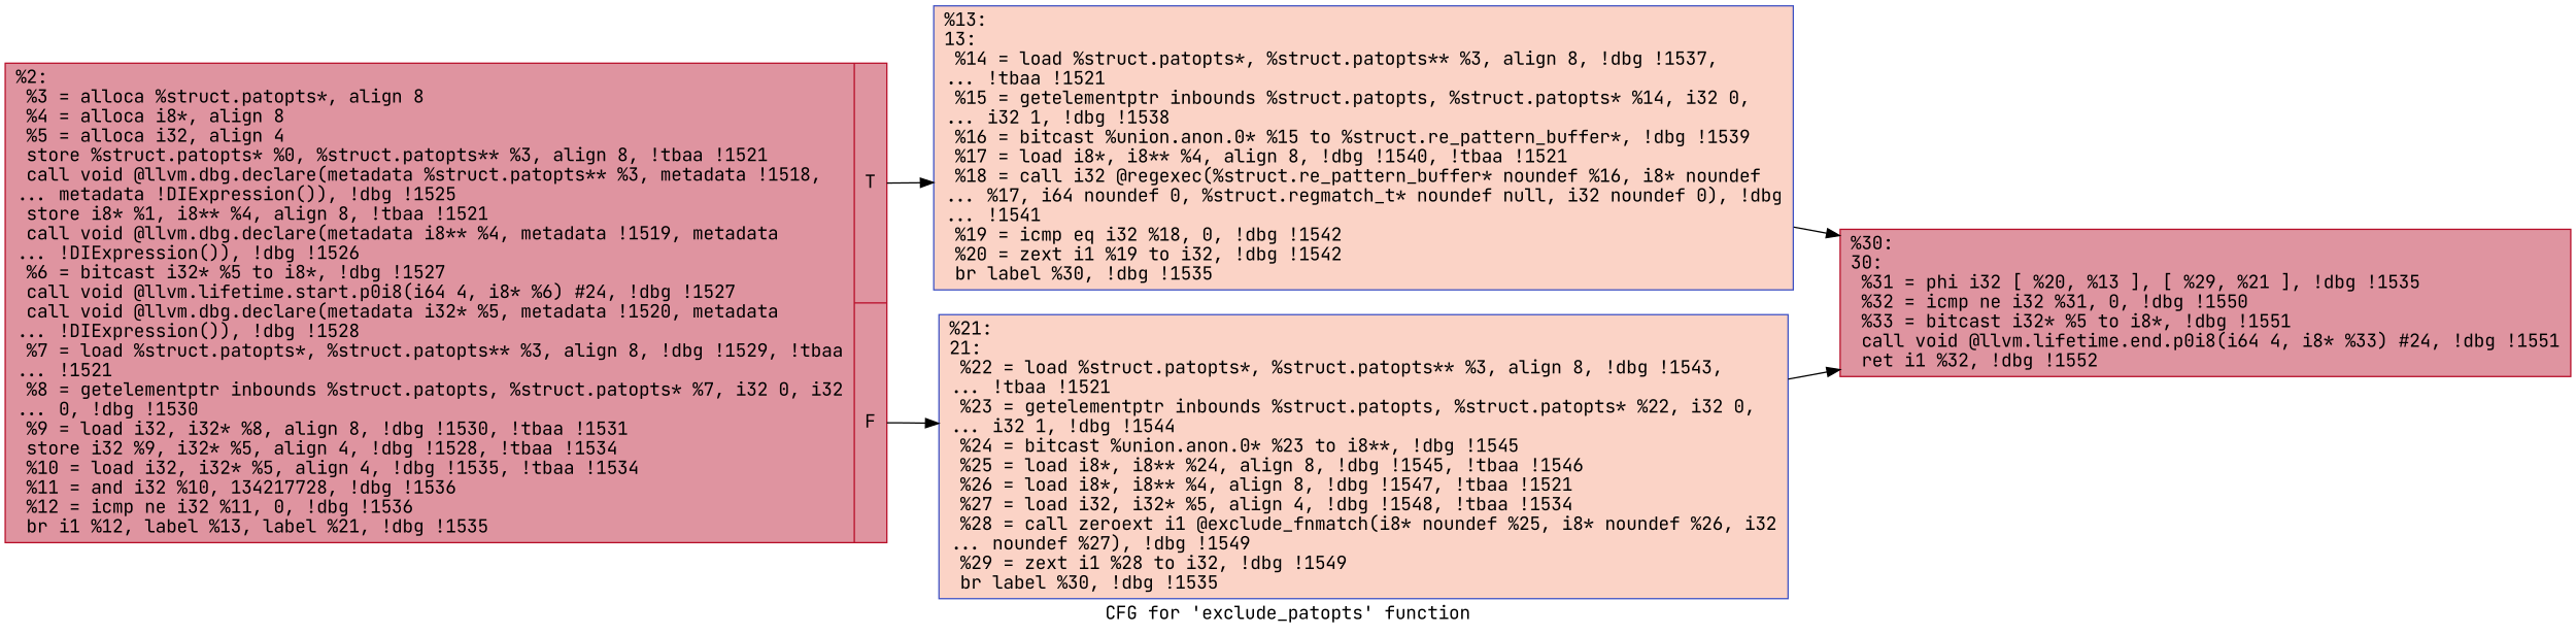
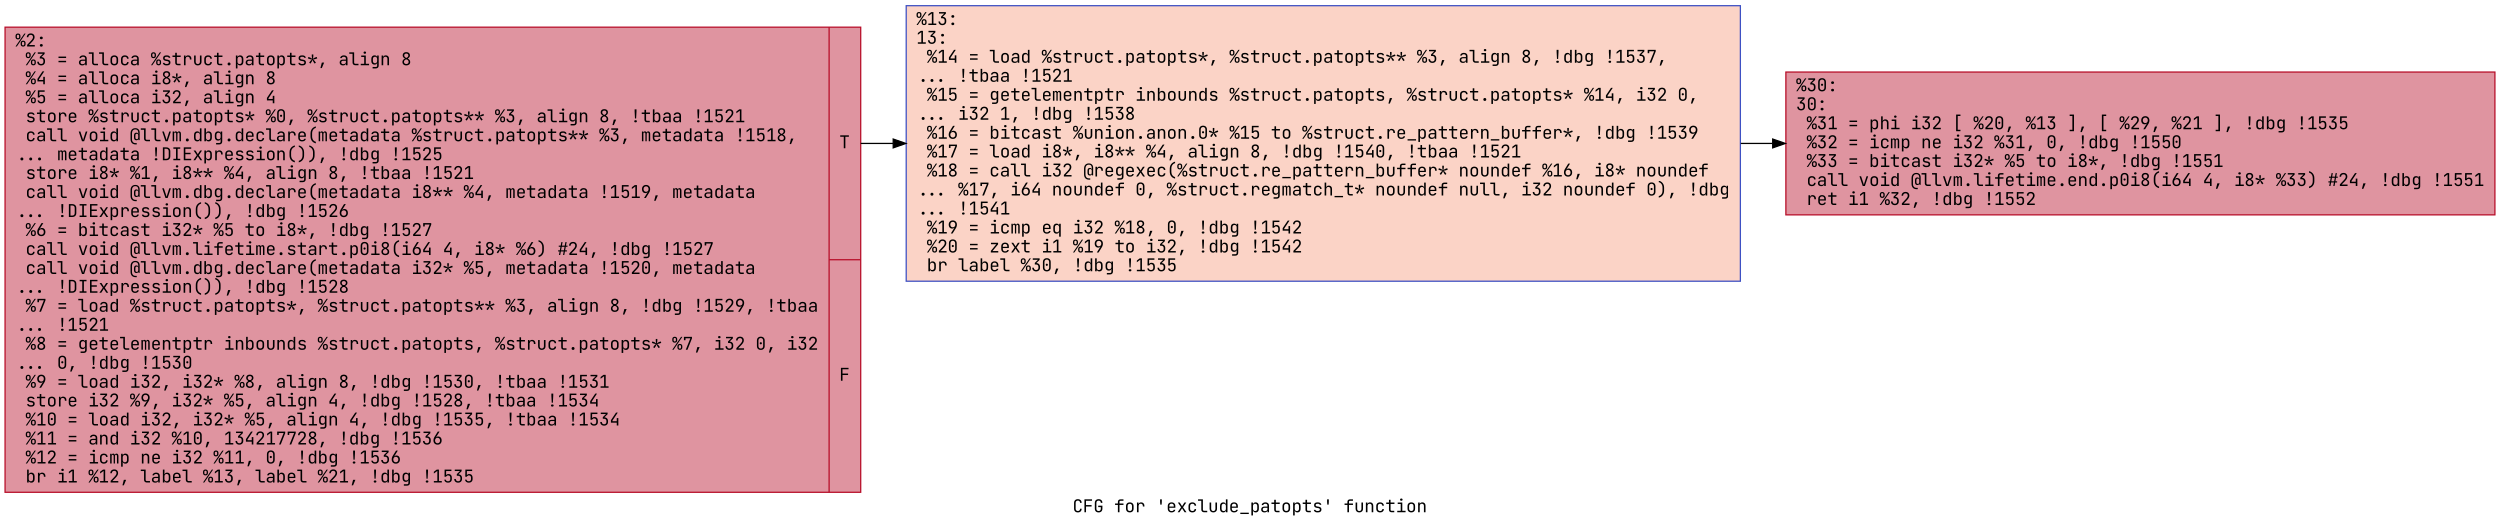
  digraph {
    label="CFG for 'exclude_patopts' function"
    rankdir=LR
    fontname="JetBrains Mono"
    node [color="#b70d28ff" fillcolor="#b70d2870" shape=record style=filled fontname="JetBrains Mono"]
    edge [fontname="JetBrains Mono"]
    n1 [label="{%2:\l  %3 = alloca %struct.patopts*, align 8\l  %4 = alloca i8*, align 8\l  %5 = alloca i32, align 4\l  store %struct.patopts* %0, %struct.patopts** %3, align 8, !tbaa !1521\l  call void @llvm.dbg.declare(metadata %struct.patopts** %3, metadata !1518,\l... metadata !DIExpression()), !dbg !1525\l  store i8* %1, i8** %4, align 8, !tbaa !1521\l  call void @llvm.dbg.declare(metadata i8** %4, metadata !1519, metadata\l... !DIExpression()), !dbg !1526\l  %6 = bitcast i32* %5 to i8*, !dbg !1527\l  call void @llvm.lifetime.start.p0i8(i64 4, i8* %6) #24, !dbg !1527\l  call void @llvm.dbg.declare(metadata i32* %5, metadata !1520, metadata\l... !DIExpression()), !dbg !1528\l  %7 = load %struct.patopts*, %struct.patopts** %3, align 8, !dbg !1529, !tbaa\l... !1521\l  %8 = getelementptr inbounds %struct.patopts, %struct.patopts* %7, i32 0, i32\l... 0, !dbg !1530\l  %9 = load i32, i32* %8, align 8, !dbg !1530, !tbaa !1531\l  store i32 %9, i32* %5, align 4, !dbg !1528, !tbaa !1534\l  %10 = load i32, i32* %5, align 4, !dbg !1535, !tbaa !1534\l  %11 = and i32 %10, 134217728, !dbg !1536\l  %12 = icmp ne i32 %11, 0, !dbg !1536\l  br i1 %12, label %13, label %21, !dbg !1535\l|{<s0>T|<s1>F}}"]
    n2 [color="#3d50c3ff" fillcolor="#f59c7d70" label="{%13:\l13:                                               \l  %14 = load %struct.patopts*, %struct.patopts** %3, align 8, !dbg !1537,\l... !tbaa !1521\l  %15 = getelementptr inbounds %struct.patopts, %struct.patopts* %14, i32 0,\l... i32 1, !dbg !1538\l  %16 = bitcast %union.anon.0* %15 to %struct.re_pattern_buffer*, !dbg !1539\l  %17 = load i8*, i8** %4, align 8, !dbg !1540, !tbaa !1521\l  %18 = call i32 @regexec(%struct.re_pattern_buffer* noundef %16, i8* noundef\l... %17, i64 noundef 0, %struct.regmatch_t* noundef null, i32 noundef 0), !dbg\l... !1541\l  %19 = icmp eq i32 %18, 0, !dbg !1542\l  %20 = zext i1 %19 to i32, !dbg !1542\l  br label %30, !dbg !1535\l}"]
-   n3 [color="#3d50c3ff" fillcolor="#f59c7d70" label="{%21:\l21:                                               \l  %22 = load %struct.patopts*, %struct.patopts** %3, align 8, !dbg !1543,\l... !tbaa !1521\l  %23 = getelementptr inbounds %struct.patopts, %struct.patopts* %22, i32 0,\l... i32 1, !dbg !1544\l  %24 = bitcast %union.anon.0* %23 to i8**, !dbg !1545\l  %25 = load i8*, i8** %24, align 8, !dbg !1545, !tbaa !1546\l  %26 = load i8*, i8** %4, align 8, !dbg !1547, !tbaa !1521\l  %27 = load i32, i32* %5, align 4, !dbg !1548, !tbaa !1534\l  %28 = call zeroext i1 @exclude_fnmatch(i8* noundef %25, i8* noundef %26, i32\l... noundef %27), !dbg !1549\l  %29 = zext i1 %28 to i32, !dbg !1549\l  br label %30, !dbg !1535\l}"]
    n4 [label="{%30:\l30:                                               \l  %31 = phi i32 [ %20, %13 ], [ %29, %21 ], !dbg !1535\l  %32 = icmp ne i32 %31, 0, !dbg !1550\l  %33 = bitcast i32* %5 to i8*, !dbg !1551\l  call void @llvm.lifetime.end.p0i8(i64 4, i8* %33) #24, !dbg !1551\l  ret i1 %32, !dbg !1552\l}"]
    n1 -> n2 [tailport=s0]
-   n1 -> n3 [tailport=s1]
    n2 -> n4
-   n3 -> n4
  }
